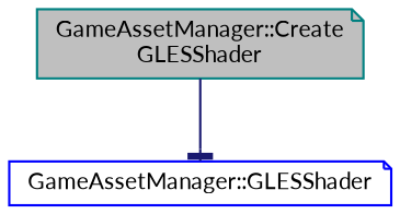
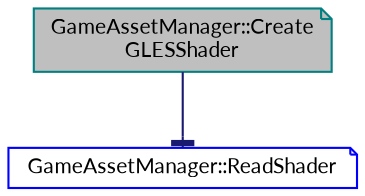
  digraph {
    rankdir=TB
    fontname=Lato
    node [fontname=Lato fontsize=10 shape=note style=filled]
    n1 [color=teal fillcolor=grey75 fontcolor=black height=0.2 label="GameAssetManager::Create\lGLESShader" width=0.4]
-   n2 [color=blue fillcolor=white height=0.2 label="GameAssetManager::GLESShader" width=0.4]
+   n2 [color=blue fillcolor=white height=0.2 label="GameAssetManager::ReadShader" width=0.4]
    n1 -> n2 [color=midnightblue fontname=Lato fontsize=10 labelfontname=Helvetica labelfontsize=10 style=solid arrowhead=tee]
  }
